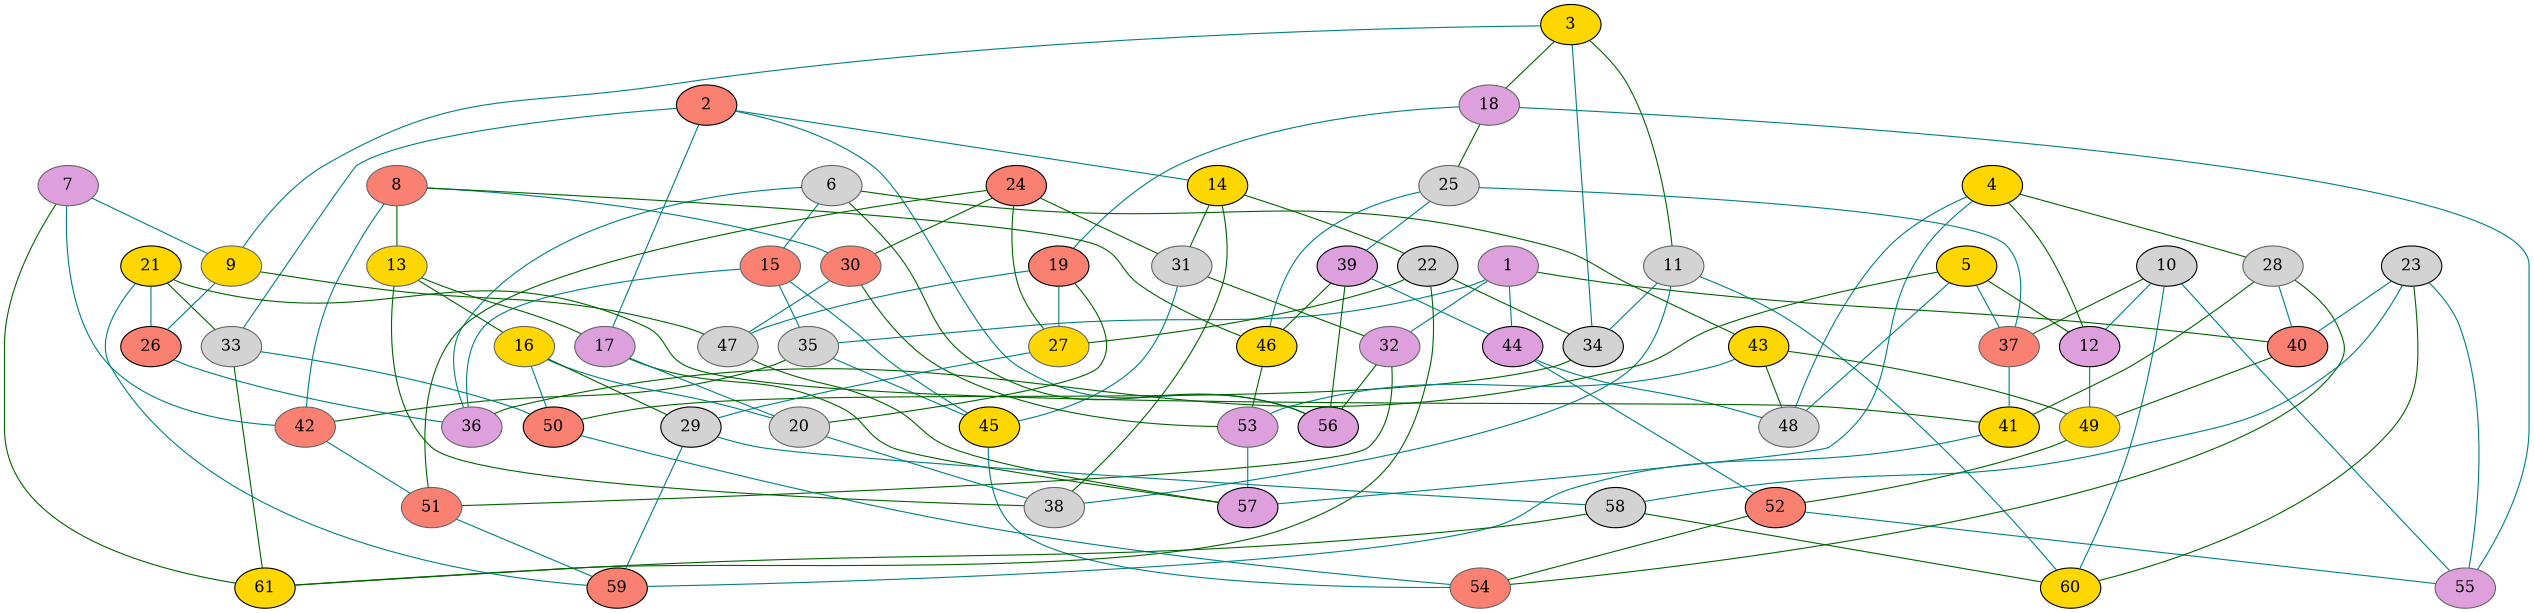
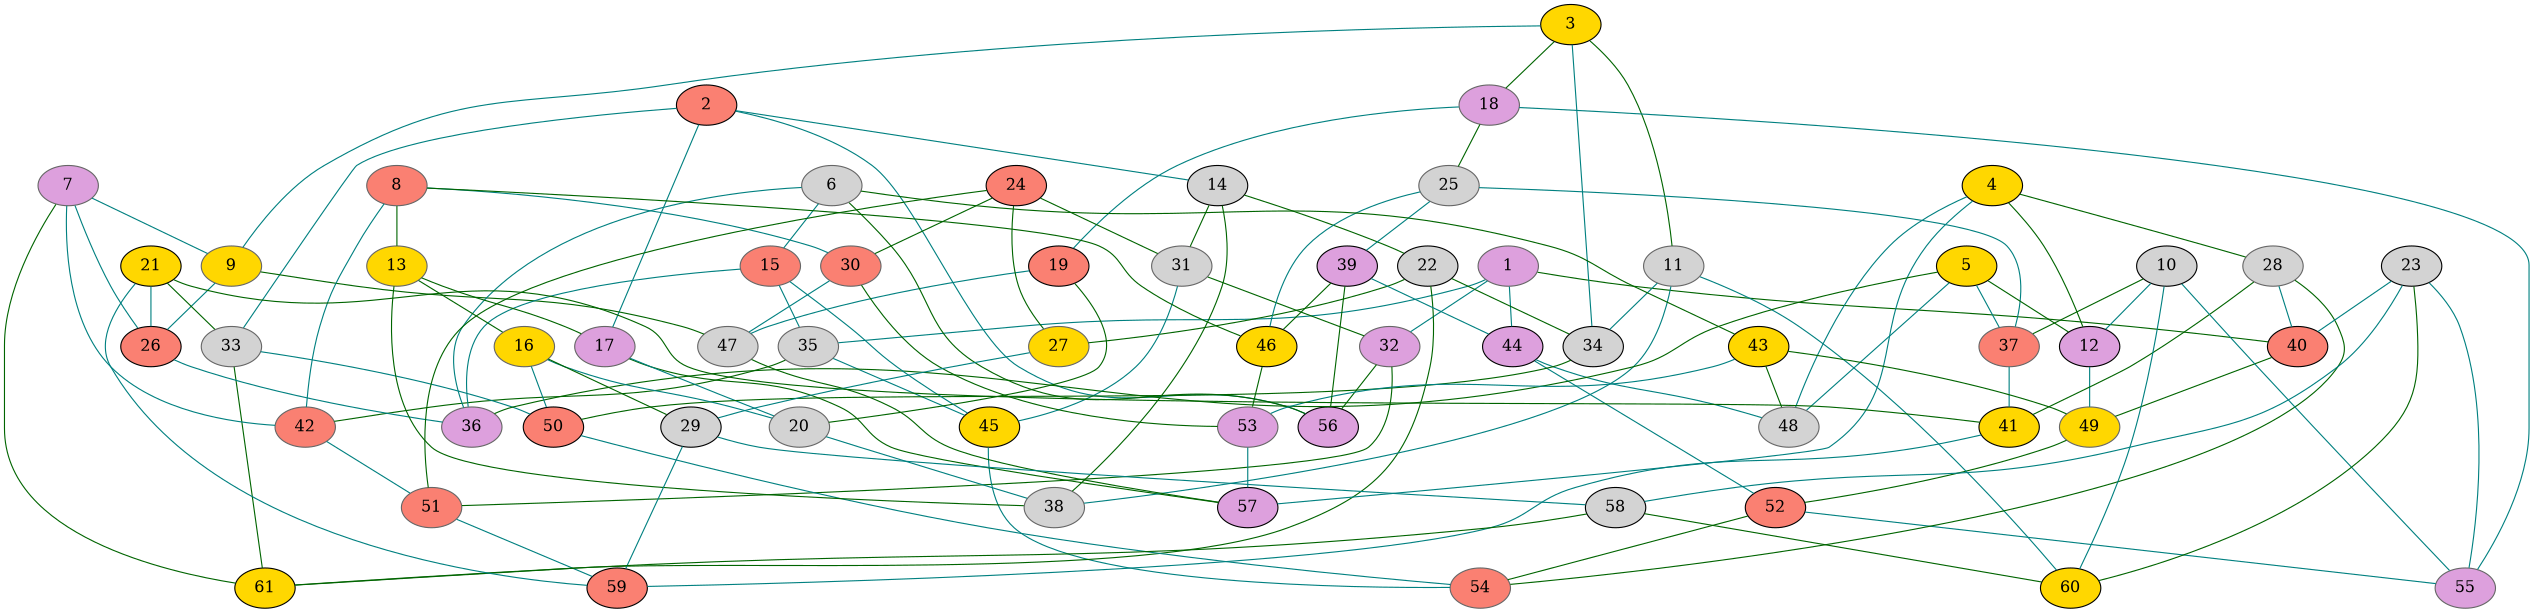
  graph {
    node [color=gray40 fillcolor=lightgrey style=filled]
    edge [color=teal]
    1 [fillcolor=plum]
    32 [fillcolor=plum]
    35
    40 [color=black fillcolor=salmon]
    44 [color=black fillcolor=plum]
    56 [color=black fillcolor=plum]
    51 [fillcolor=salmon]
    42 [fillcolor=salmon]
    45 [color=black fillcolor=gold]
    49 [fillcolor=gold]
    48
    52 [color=black fillcolor=salmon]
    2 [color=black fillcolor=salmon]
-   14 [color=black fillcolor=gold]
+   14 [color=black]
    17 [fillcolor=plum]
    33
    38
    22 [color=black]
    31
    57 [color=black fillcolor=plum]
    20
    61 [color=black fillcolor=gold]
    50 [color=black fillcolor=salmon]
    3 [color=black fillcolor=gold]
    9 [fillcolor=gold]
    11
    18 [fillcolor=plum]
    34 [color=black]
    26 [color=black fillcolor=salmon]
    47
    60 [color=black fillcolor=gold]
    55 [fillcolor=plum]
    19 [color=black fillcolor=salmon]
    25
    4 [color=black fillcolor=gold]
    12 [color=black fillcolor=plum]
    28
    41 [color=black fillcolor=gold]
    54 [fillcolor=salmon]
    5 [color=black fillcolor=gold]
    36 [fillcolor=plum]
    37 [fillcolor=salmon]
    6
    15 [fillcolor=salmon]
    43 [color=black fillcolor=gold]
    53 [fillcolor=plum]
    7 [fillcolor=plum]
    8 [fillcolor=salmon]
    13 [fillcolor=gold]
    30 [fillcolor=salmon]
    46 [color=black fillcolor=gold]
    16 [fillcolor=gold]
    10 [color=black]
    29 [color=black]
    27 [fillcolor=gold]
    59 [color=black fillcolor=salmon]
    58 [color=black]
    39 [color=black fillcolor=plum]
    21 [color=black fillcolor=gold]
    23 [color=black]
    24 [color=black fillcolor=salmon]
    1 -- 32
    1 -- 35
    1 -- 40 [color=darkgreen]
    1 -- 44
    32 -- 56 [color=darkgreen]
    32 -- 51 [color=darkgreen]
    35 -- 42 [color=darkgreen]
    35 -- 45
    40 -- 49 [color=darkgreen]
    44 -- 48
    44 -- 52
    51 -- 59
    42 -- 51
    45 -- 54
    49 -- 52 [color=darkgreen]
    52 -- 55
    52 -- 54 [color=darkgreen]
    2 -- 56
    2 -- 14
    2 -- 17
    2 -- 33
    14 -- 38 [color=darkgreen]
    14 -- 22 [color=darkgreen]
    14 -- 31 [color=darkgreen]
    17 -- 57 [color=darkgreen]
    17 -- 20
    33 -- 61 [color=darkgreen]
    33 -- 50
    22 -- 61 [color=darkgreen]
    22 -- 34 [color=darkgreen]
    22 -- 27 [color=darkgreen]
    31 -- 32 [color=darkgreen]
    31 -- 45
    20 -- 38
    50 -- 54
    3 -- 9
    3 -- 11 [color=darkgreen]
    3 -- 18 [color=darkgreen]
    3 -- 34
    9 -- 26
    9 -- 47 [color=darkgreen]
    11 -- 38
    11 -- 34
    11 -- 60
    18 -- 55
    18 -- 19
    18 -- 25 [color=darkgreen]
    34 -- 50 [color=darkgreen]
    26 -- 36
    47 -- 57 [color=darkgreen]
    19 -- 20 [color=darkgreen]
    19 -- 47
-   19 -- 27
    25 -- 37
    25 -- 46
    25 -- 39
    4 -- 48
    4 -- 57
    4 -- 12 [color=darkgreen]
    4 -- 28 [color=darkgreen]
    12 -- 49
    28 -- 40
    28 -- 41 [color=darkgreen]
    28 -- 54 [color=darkgreen]
    41 -- 59
    5 -- 48
    5 -- 12 [color=darkgreen]
    5 -- 36 [color=darkgreen]
    5 -- 37
    37 -- 41
    6 -- 56 [color=darkgreen]
    6 -- 36
    6 -- 15
    6 -- 43 [color=darkgreen]
    15 -- 35
    15 -- 45
    15 -- 36
    43 -- 49 [color=darkgreen]
    43 -- 48 [color=darkgreen]
    43 -- 53
    53 -- 57
    7 -- 42
    7 -- 61 [color=darkgreen]
    7 -- 9
+   7 -- 26
    8 -- 42
    8 -- 13 [color=darkgreen]
    8 -- 30
    8 -- 46 [color=darkgreen]
    13 -- 17 [color=darkgreen]
    13 -- 38 [color=darkgreen]
    13 -- 16 [color=darkgreen]
    30 -- 47
    30 -- 53 [color=darkgreen]
    46 -- 53 [color=darkgreen]
    16 -- 20
    16 -- 50
    16 -- 29 [color=darkgreen]
    10 -- 60
    10 -- 55
    10 -- 12
    10 -- 37 [color=darkgreen]
    29 -- 59
    29 -- 58
    27 -- 29
    58 -- 61 [color=darkgreen]
    58 -- 60 [color=darkgreen]
    39 -- 44
    39 -- 56 [color=darkgreen]
    39 -- 46 [color=darkgreen]
    21 -- 33 [color=darkgreen]
    21 -- 26
    21 -- 41 [color=darkgreen]
    21 -- 59
    23 -- 40
    23 -- 60 [color=darkgreen]
    23 -- 55
    23 -- 58
    24 -- 51 [color=darkgreen]
    24 -- 31 [color=darkgreen]
    24 -- 30 [color=darkgreen]
    24 -- 27 [color=darkgreen]
  }
